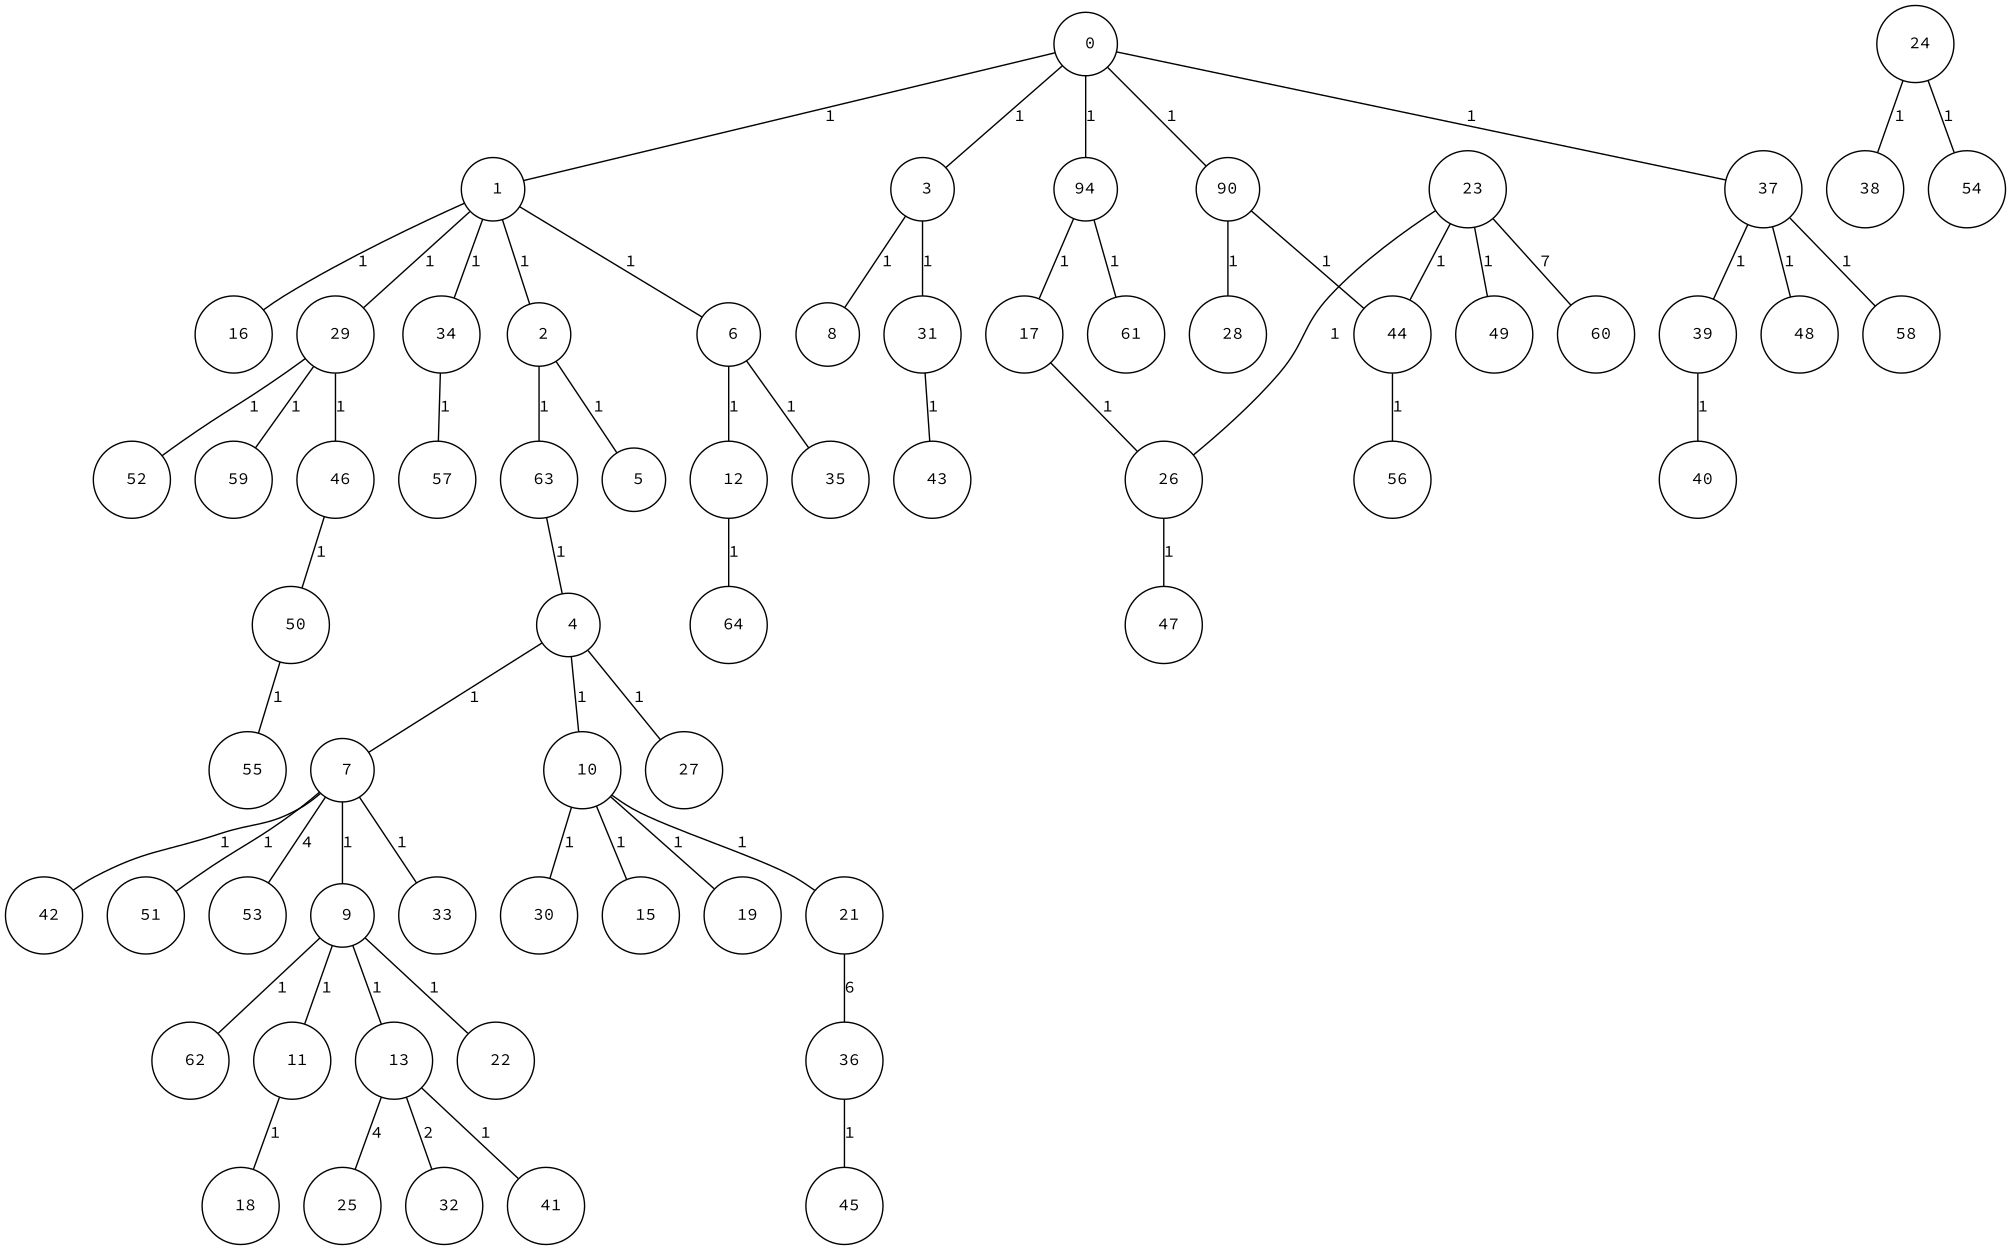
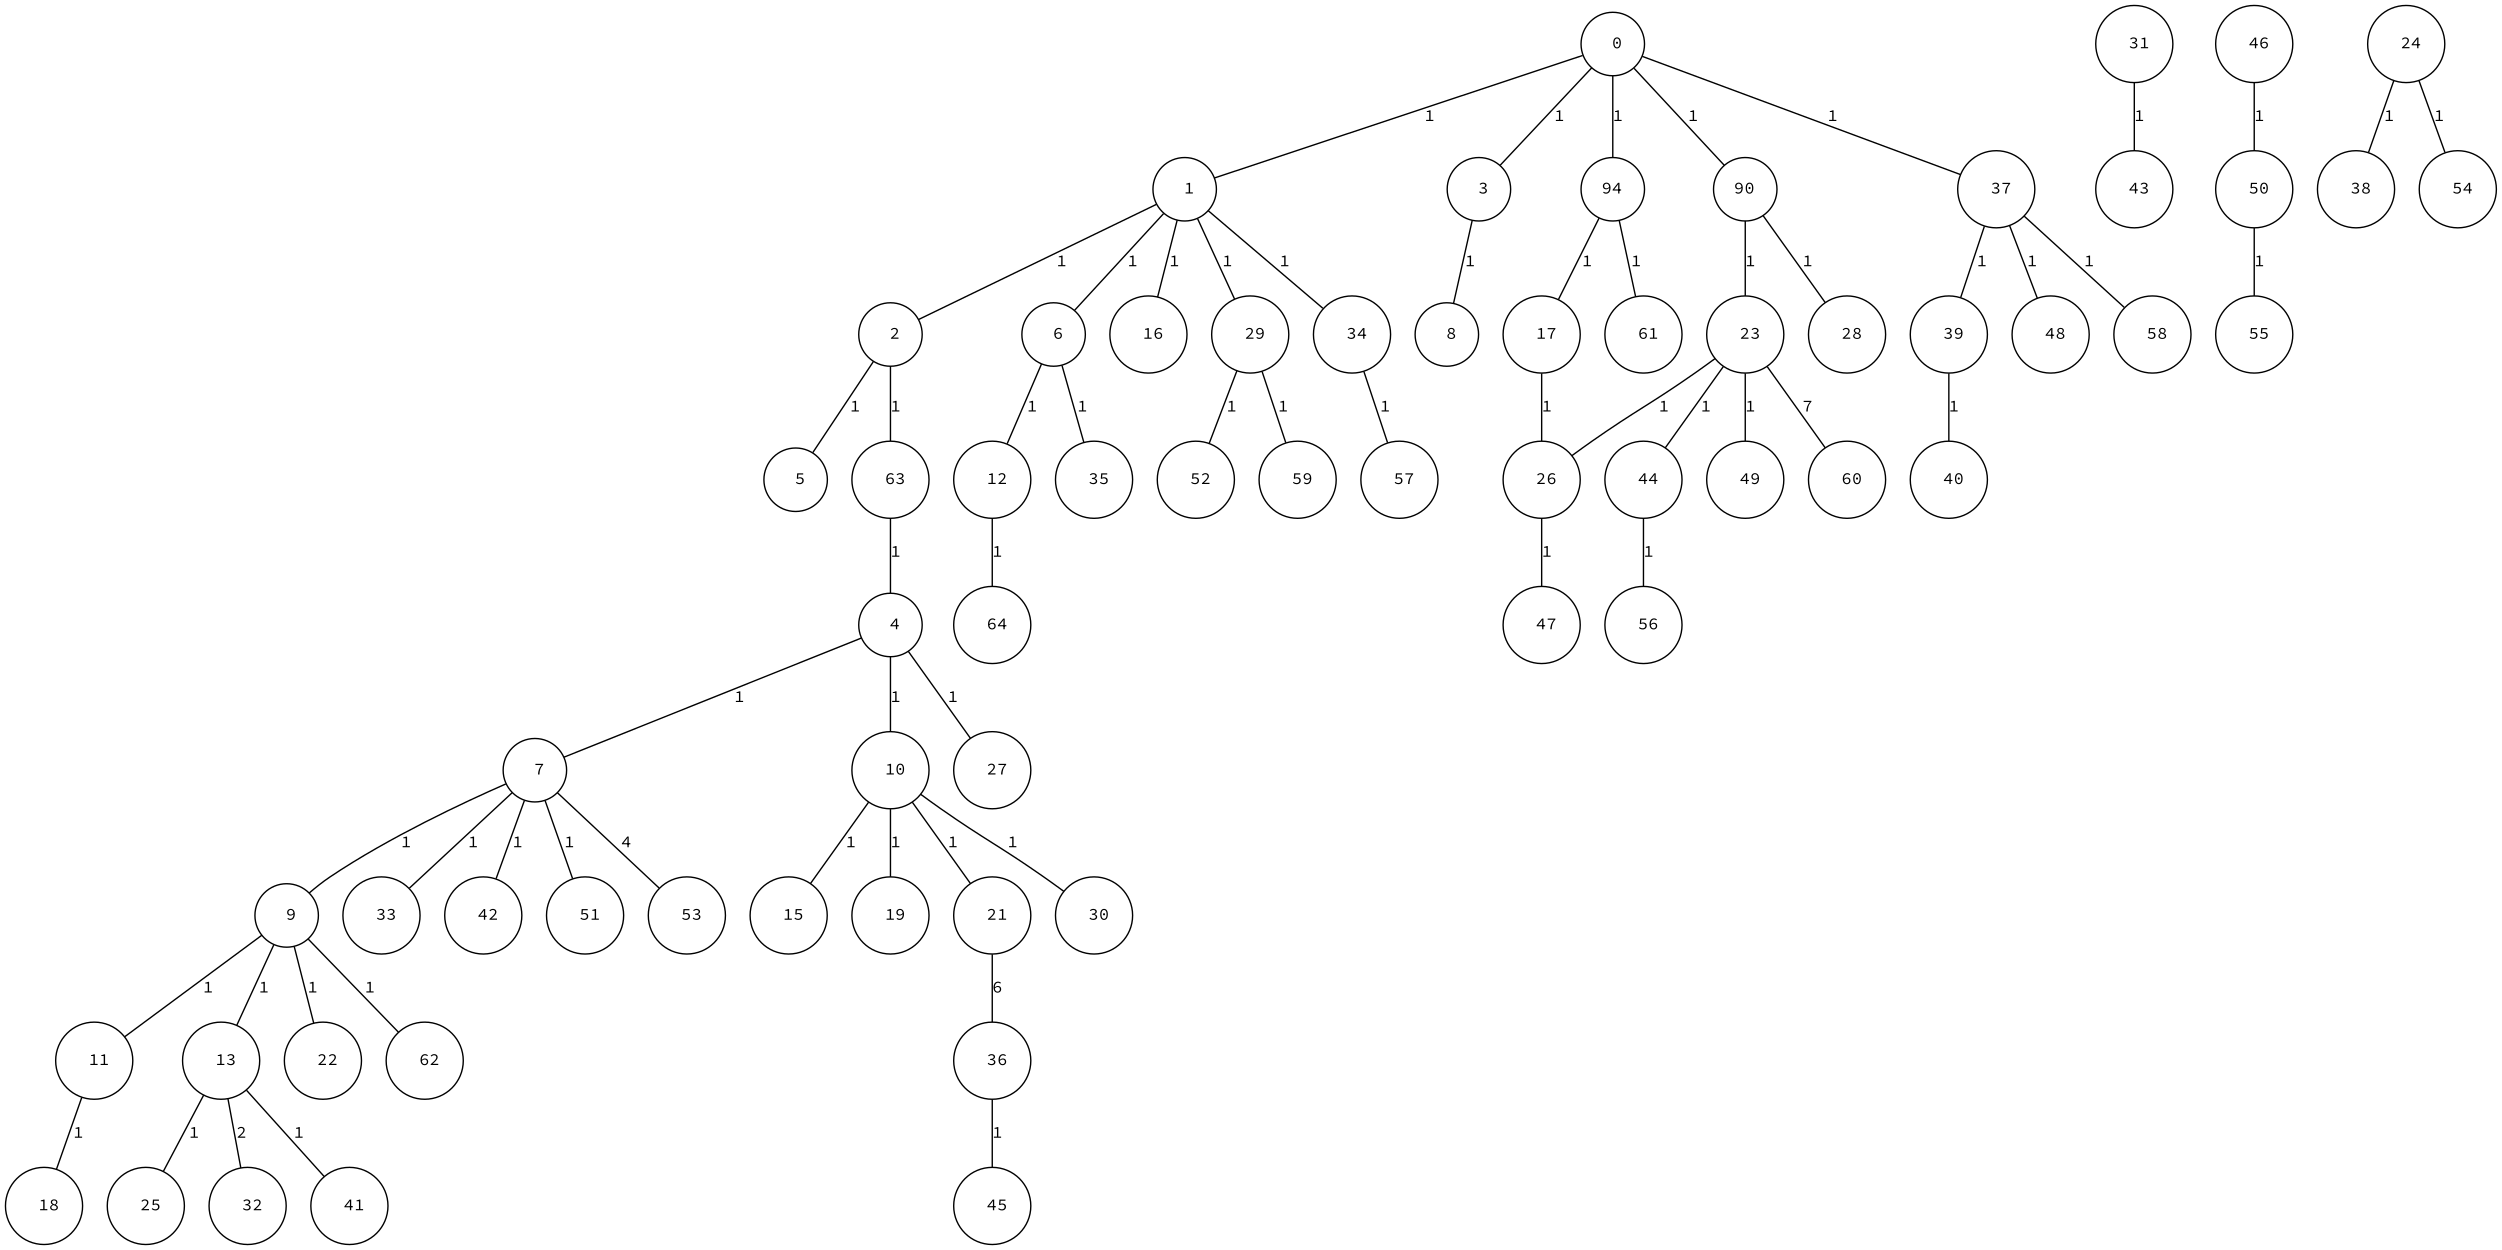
  graph {
    fixedsize="true;"
    fontname="Source Code Pro"
    node [color=black fontname="Source Code Pro" fontsize=12 hight=.12 shape=circle]
    edge [fontname="Source Code Pro" fontsize=12]
    n1 [label=" 0" width=.12]
    n2 [label=" 1" width=.12]
    n3 [label=" 3" width=.12]
    n4 [label=94 width=.12]
    n5 [label=90 width=.12]
    n6 [label=" 37" width=.12]
    n7 [label=" 2" width=.12]
    n8 [label=" 6" width=.12]
    n9 [label=" 16" width=.12]
    n10 [label=" 29" width=.12]
    n11 [label=" 34" width=.12]
    n12 [label=" 8" width=.12]
    n13 [label=" 31" width=.12]
    n14 [label=" 17" width=.12]
    n15 [label=" 61" width=.12]
    n16 [label=" 23" width=.12]
    n17 [label=" 28" width=.12]
    n18 [label=" 39" width=.12]
    n19 [label=" 48" width=.12]
    n20 [label=" 58" width=.12]
    n21 [label=" 5" width=.12]
    n22 [label=" 63" width=.12]
    n23 [label=" 12" width=.12]
    n24 [label=" 35" width=.12]
    n25 [label=" 46" width=.12]
    n26 [label=" 52" width=.12]
    n27 [label=" 59" width=.12]
    n28 [label=" 57" width=.12]
    n29 [label=" 4" width=.12]
    n30 [label=" 7" width=.12]
    n31 [label=" 10" width=.12]
    n32 [label=" 27" width=.12]
    n33 [label=" 43" width=.12]
    n34 [label=" 9" width=.12]
    n35 [label=" 33" width=.12]
    n36 [label=" 42" width=.12]
    n37 [label=" 51" width=.12]
    n38 [label=" 53" width=.12]
    n39 [label=" 15" width=.12]
    n40 [label=" 19" width=.12]
    n41 [label=" 21" width=.12]
    n42 [label=" 30" width=.12]
    n43 [label=" 64" width=.12]
    n44 [label=" 11" width=.12]
    n45 [label=" 13" width=.12]
    n46 [label=" 22" width=.12]
    n47 [label=" 62" width=.12]
    n48 [label=" 18" width=.12]
    n49 [label=" 25" width=.12]
    n50 [label=" 32" width=.12]
    n51 [label=" 41" width=.12]
    n52 [label=" 36" width=.12]
    n53 [label=" 26" width=.12]
    n54 [label=" 24" width=.12]
    n55 [label=" 38" width=.12]
    n56 [label=" 54" width=.12]
    n57 [label=" 44" width=.12]
    n58 [label=" 49" width=.12]
    n59 [label=" 60" width=.12]
    n60 [label=" 45" width=.12]
    n61 [label=" 47" width=.12]
    n62 [label=" 56" width=.12]
    n63 [label=" 50" width=.12]
    n64 [label=" 40" width=.12]
    n65 [label=" 55" width=.12]
    n1 -- n2 [label=1]
    n1 -- n3 [label=1]
    n1 -- n4 [label=1]
    n1 -- n5 [label=1]
    n1 -- n6 [label=1]
    n2 -- n7 [label=1]
    n2 -- n8 [label=1]
    n2 -- n9 [label=1]
    n2 -- n10 [label=1]
    n2 -- n11 [label=1]
    n3 -- n12 [label=1]
-   n3 -- n13 [label=1]
    n4 -- n14 [label=1]
    n4 -- n15 [label=1]
-   n5 -- n57 [label=1]
+   n5 -- n16 [label=1]
    n5 -- n17 [label=1]
    n6 -- n18 [label=1]
    n6 -- n19 [label=1]
    n6 -- n20 [label=1]
    n7 -- n21 [label=1]
    n7 -- n22 [label=1]
    n8 -- n23 [label=1]
    n8 -- n24 [label=1]
-   n10 -- n25 [label=1]
    n10 -- n26 [label=1]
    n10 -- n27 [label=1]
    n11 -- n28 [label=1]
    n13 -- n33 [label=1]
    n14 -- n53 [label=1]
    n16 -- n53 [label=1]
    n16 -- n57 [label=1]
    n16 -- n58 [label=1]
    n16 -- n59 [label=7]
    n18 -- n64 [label=1]
    n22 -- n29 [label=1]
    n23 -- n43 [label=1]
    n25 -- n63 [label=1]
    n29 -- n30 [label=1]
    n29 -- n31 [label=1]
    n29 -- n32 [label=1]
    n30 -- n34 [label=1]
    n30 -- n35 [label=1]
    n30 -- n36 [label=1]
    n30 -- n37 [label=1]
    n30 -- n38 [label=4]
    n31 -- n39 [label=1]
    n31 -- n40 [label=1]
    n31 -- n41 [label=1]
    n31 -- n42 [label=1]
    n34 -- n44 [label=1]
    n34 -- n45 [label=1]
    n34 -- n46 [label=1]
    n34 -- n47 [label=1]
    n41 -- n52 [label=6]
    n44 -- n48 [label=1]
-   n45 -- n49 [label=4]
+   n45 -- n49 [label=1]
    n45 -- n50 [label=2]
    n45 -- n51 [label=1]
    n52 -- n60 [label=1]
    n53 -- n61 [label=1]
    n54 -- n55 [label=1]
    n54 -- n56 [label=1]
    n57 -- n62 [label=1]
    n63 -- n65 [label=1]
  }
